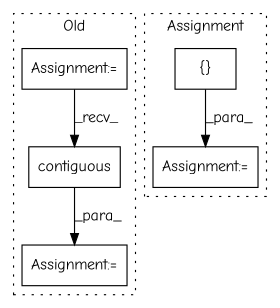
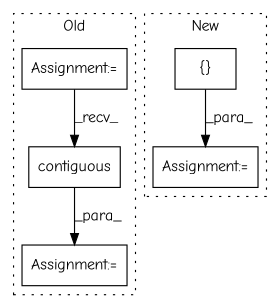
  digraph {
    fontname="Comic Neue"
    node [a=7 l=1 shape=box fontname="Comic Neue"]
    edge [fontname="Comic Neue"]
    n1 [a=32 l=12 label=contiguous s=1045]
    n2 [label="Assignment:=" s=997]
    n3 [label="Assignment:=" s=965]
    n4 [a=4 l="1,1" label="{}" s="1226,1235"]
    n5 [label="Assignment:=" s=1189]
    subgraph cluster_1 {
      label=Old
      style=dotted
      n1
      n2
      n3
    }
    subgraph cluster_2 {
-     label=Assignment
+     label=New
      style=dotted
      n4
      n5
    }
    n1 -> n2 [label=_para_]
    n3 -> n1 [label=_recv_]
    n4 -> n5 [label=_para_]
  }
